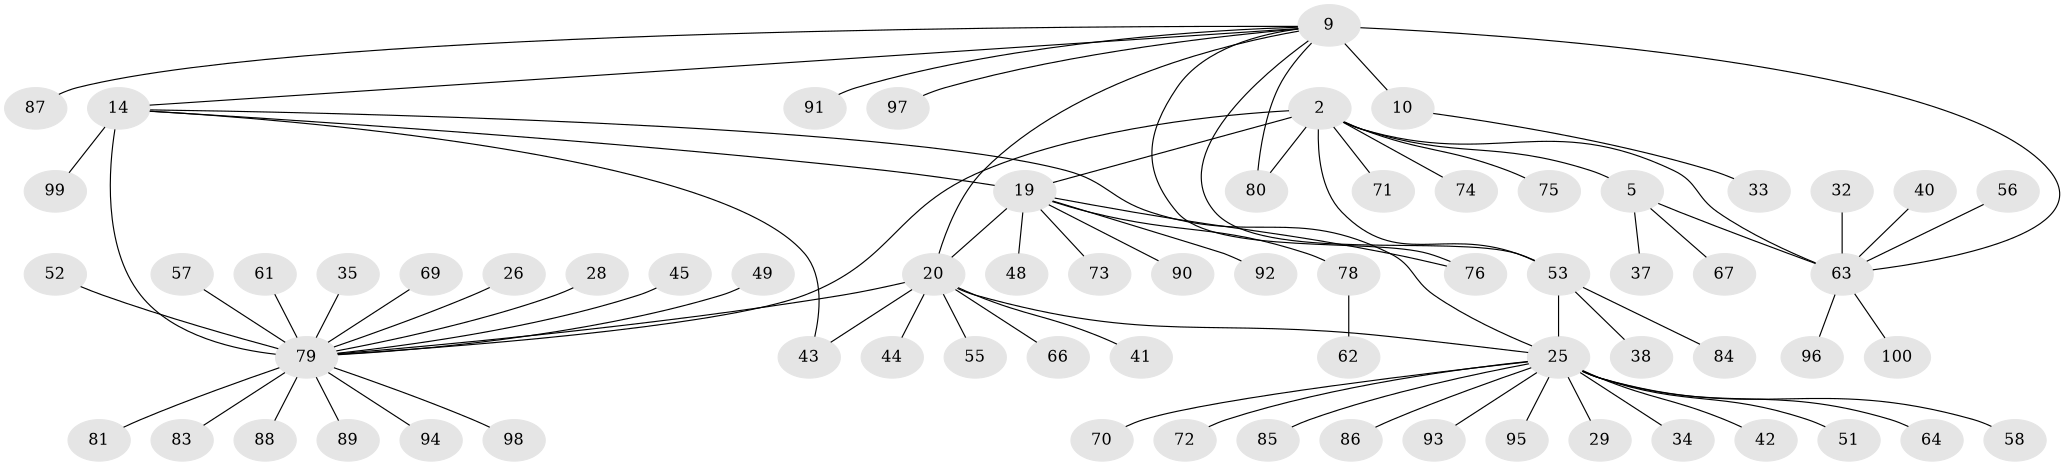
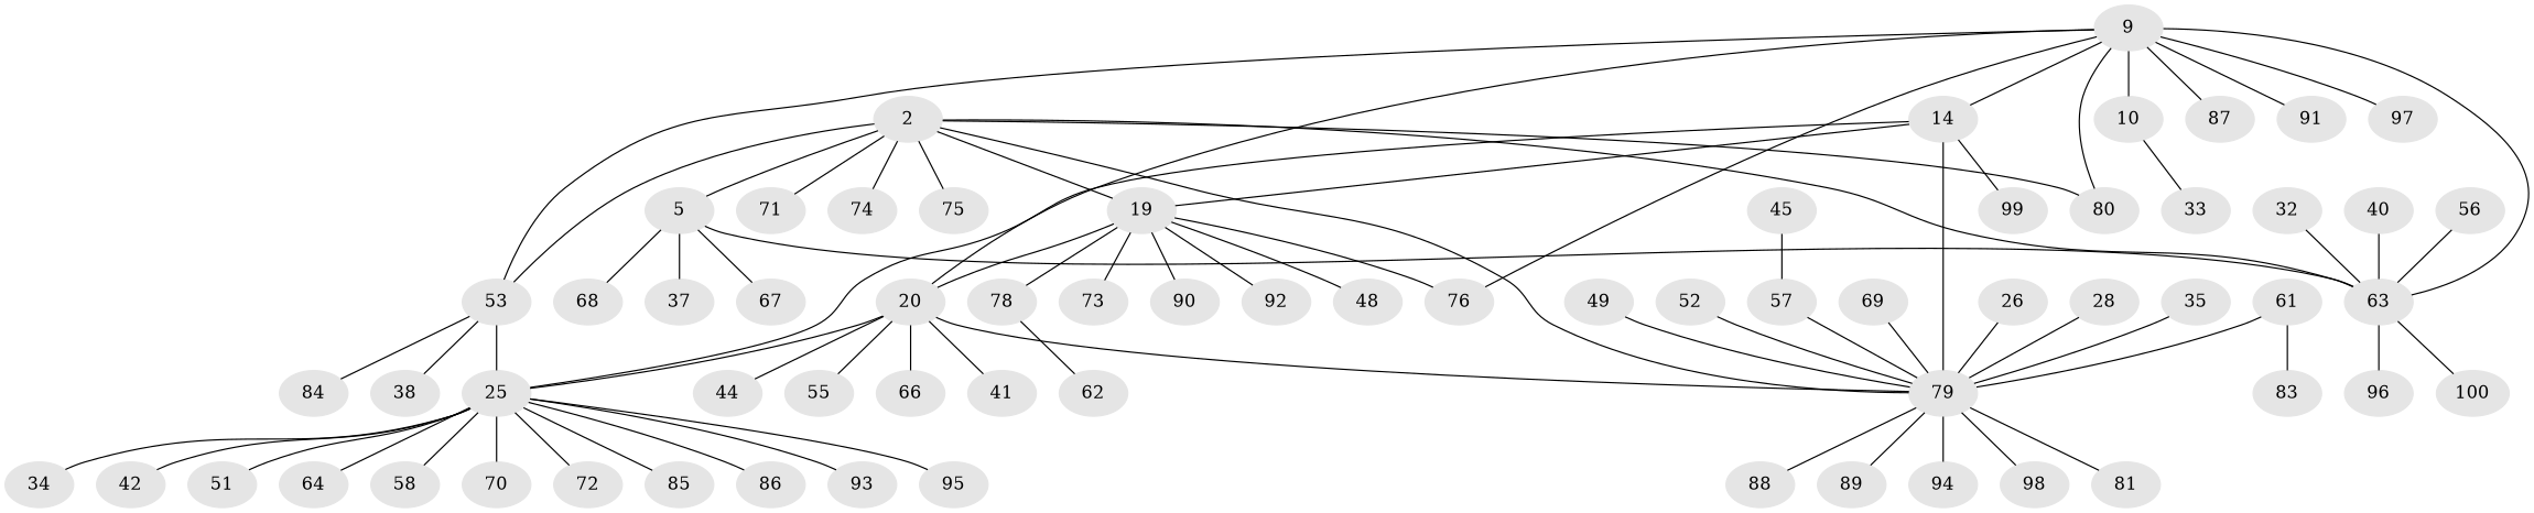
  graph {
    node [color=gray90 style=filled]
    2 [super="+1"]
    5 [super="+4"]
    19 [super="+18"]
    n4 [label=53 super="+22"]
    63 [super="+3"]
    71
    74
    75
    79 [super="+30+11+15"]
    80 [super="+69"]
    37
    67
+   68
    20 [super="+17"]
    76
    48
    73
    78
    90
    92
    25 [super="+24+21"]
    38
    84 [super="+60"]
    96
    100 [super="+53"]
    81
    83
    88
    89
    94 [super="+82"]
    98
    9 [super="+6+7"]
    10 [super="+8"]
    14 [super="+13"]
    87
    91
    97
    33
-   43
    99 [super="+50"]
    41
    44
    55 [super="+39"]
    66
-   29
    34
    42
    51
    n49 [label=64]
    58
    70
    72
    85 [super="+64"]
    86
    93
    95
    62
    26
    28
    32
    35
    40
    45
    49
    52 [super="+36"]
    56
    57
    61
    n69 [label=69 super="+27"]
    2 -- 5 [weight=4]
    2 -- 19
    2 -- n4
    2 -- 63 [weight=2]
    2 -- 71
    2 -- 74
    2 -- 75
    2 -- 79 [weight=2]
    2 -- 80
    5 -- 63 [weight=2]
    5 -- 37
    5 -- 67
+   5 -- 68
    19 -- 20 [weight=6]
    19 -- 76
    19 -- 48
    19 -- 73
    19 -- 78
    19 -- 90
    19 -- 92
    n4 -- 25 [weight=6]
    n4 -- 38
    n4 -- 84
    63 -- 96
    63 -- 100
    79 -- 81
-   79 -- 83
+   61 -- 83
    79 -- 88
    79 -- 89
    79 -- 94
    79 -- 98
    20 -- 79
    20 -- 25
-   20 -- 43
    20 -- 41
    20 -- 44
    20 -- 55
    20 -- 66
    78 -- 62
-   25 -- 29
    25 -- 34
    25 -- 42
    25 -- 51
    25 -- n49
    25 -- 58
    25 -- 70
    25 -- 72
    25 -- 85
    25 -- 86
    25 -- 93
    25 -- 95
    9 -- n4
    9 -- 63 [weight=2]
    9 -- 80
    9 -- 20
    9 -- 76
    9 -- 10 [weight=6]
    9 -- 14
    9 -- 87
    9 -- 91
    9 -- 97
    10 -- 33
    14 -- 19
    14 -- 79 [weight=6]
    14 -- 25
-   14 -- 43
    14 -- 99
    26 -- 79
    28 -- 79
    32 -- 63
    35 -- 79
    40 -- 63
-   45 -- 79
+   45 -- 57
    49 -- 79
    52 -- 79
    56 -- 63
    57 -- 79
    61 -- 79
    n69 -- 79
  }
